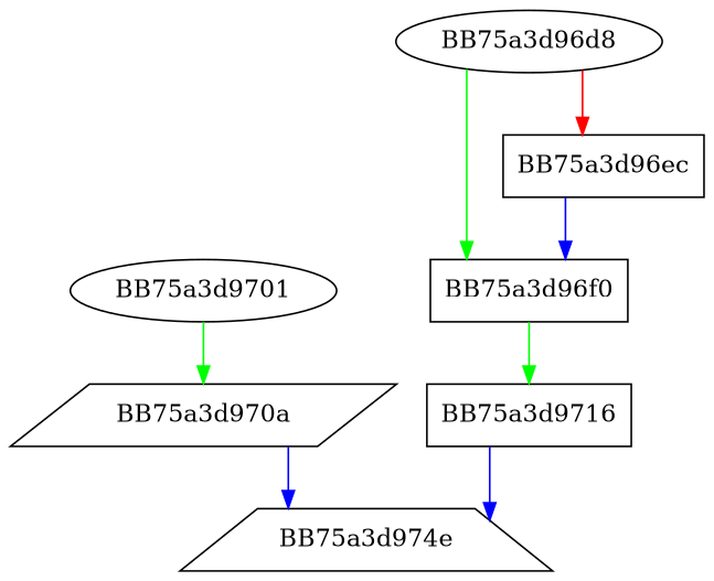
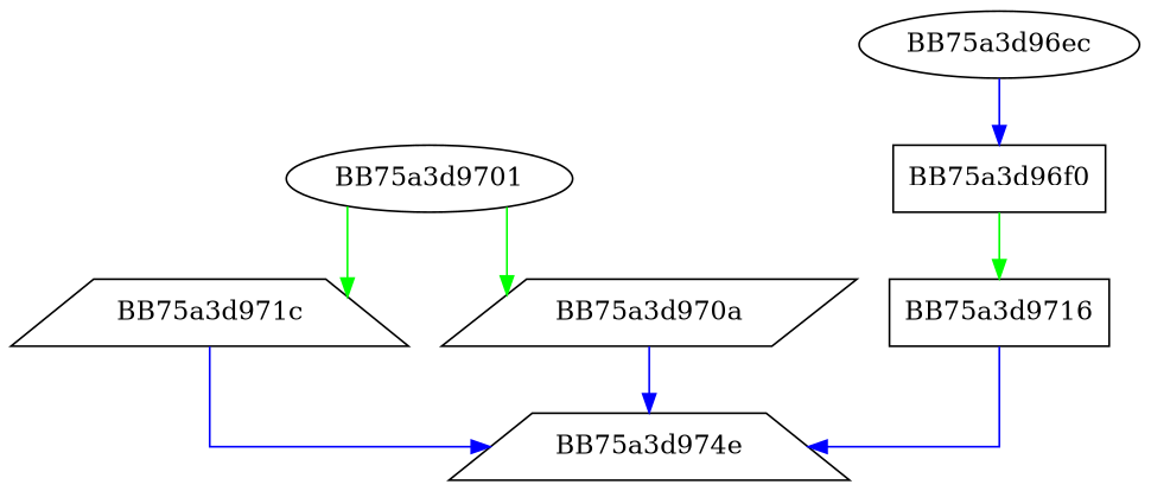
  digraph {
    splines=ortho
    node [shape=box]
    edge [color=green]
    BB75a3d96f0
-   BB75a3d96d8 [shape=ellipse]
-   BB75a3d96ec
+   BB75a3d96ec [shape=ellipse]
    BB75a3d9716
    n5 [label=BB75a3d974e shape=trapezium]
+   BB75a3d971c [shape=trapezium]
    BB75a3d9701 [shape=ellipse]
    BB75a3d970a [shape=parallelogram]
    BB75a3d96f0 -> BB75a3d9716
-   BB75a3d96d8 -> BB75a3d96f0
-   BB75a3d96d8 -> BB75a3d96ec [color=red]
    BB75a3d96ec -> BB75a3d96f0 [color=blue]
    BB75a3d9716 -> n5 [color=blue]
+   BB75a3d971c -> n5 [color=blue]
+   BB75a3d9701 -> BB75a3d971c
    BB75a3d9701 -> BB75a3d970a
    BB75a3d970a -> n5 [color=blue]
  }
